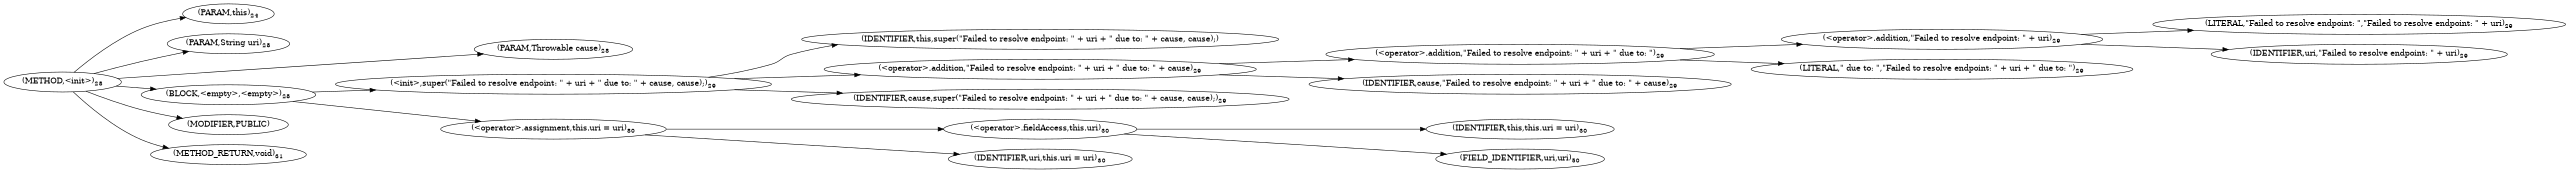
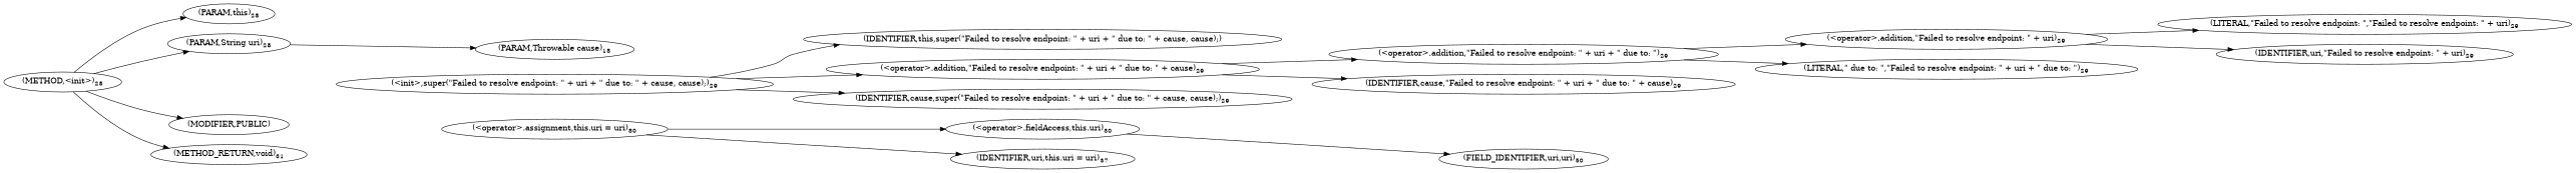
  digraph {
    rankdir=LR
    n1 [label=<(METHOD,&lt;init&gt;)<SUB>28</SUB>>]
-   n2 [label=<(PARAM,this)<SUB>24</SUB>>]
+   n2 [label=<(PARAM,this)<SUB>28</SUB>>]
    n3 [label=<(PARAM,String uri)<SUB>28</SUB>>]
-   n4 [label=<(PARAM,Throwable cause)<SUB>28</SUB>>]
-   n5 [label=<(BLOCK,&lt;empty&gt;,&lt;empty&gt;)<SUB>28</SUB>>]
+   n4 [label=<(PARAM,Throwable cause)<SUB>18</SUB>>]
    n6 [label=<(MODIFIER,PUBLIC)>]
    n7 [label=<(METHOD_RETURN,void)<SUB>31</SUB>>]
    n8 [label=<(&lt;init&gt;,super(&quot;Failed to resolve endpoint: &quot; + uri + &quot; due to: &quot; + cause, cause);)<SUB>29</SUB>>]
    n9 [label=<(&lt;operator&gt;.assignment,this.uri = uri)<SUB>80</SUB>>]
    n10 [label=<(IDENTIFIER,this,super(&quot;Failed to resolve endpoint: &quot; + uri + &quot; due to: &quot; + cause, cause);)>]
    n11 [label=<(&lt;operator&gt;.addition,&quot;Failed to resolve endpoint: &quot; + uri + &quot; due to: &quot; + cause)<SUB>29</SUB>>]
    n12 [label=<(IDENTIFIER,cause,super(&quot;Failed to resolve endpoint: &quot; + uri + &quot; due to: &quot; + cause, cause);)<SUB>29</SUB>>]
    n13 [label=<(&lt;operator&gt;.fieldAccess,this.uri)<SUB>30</SUB>>]
-   n14 [label=<(IDENTIFIER,uri,this.uri = uri)<SUB>30</SUB>>]
+   n14 [label=<(IDENTIFIER,uri,this.uri = uri)<SUB>37</SUB>>]
    n15 [label=<(&lt;operator&gt;.addition,&quot;Failed to resolve endpoint: &quot; + uri + &quot; due to: &quot;)<SUB>29</SUB>>]
    n16 [label=<(IDENTIFIER,cause,&quot;Failed to resolve endpoint: &quot; + uri + &quot; due to: &quot; + cause)<SUB>29</SUB>>]
    n17 [label=<(&lt;operator&gt;.addition,&quot;Failed to resolve endpoint: &quot; + uri)<SUB>29</SUB>>]
    n18 [label=<(LITERAL,&quot; due to: &quot;,&quot;Failed to resolve endpoint: &quot; + uri + &quot; due to: &quot;)<SUB>29</SUB>>]
    n19 [label=<(LITERAL,&quot;Failed to resolve endpoint: &quot;,&quot;Failed to resolve endpoint: &quot; + uri)<SUB>29</SUB>>]
    n20 [label=<(IDENTIFIER,uri,&quot;Failed to resolve endpoint: &quot; + uri)<SUB>29</SUB>>]
-   n21 [label=<(IDENTIFIER,this,this.uri = uri)<SUB>30</SUB>>]
    n22 [label=<(FIELD_IDENTIFIER,uri,uri)<SUB>50</SUB>>]
    n1 -> n2
    n1 -> n3
-   n1 -> n4
-   n1 -> n5
+   n3 -> n4
    n1 -> n6
    n1 -> n7
-   n5 -> n8
-   n5 -> n9
    n8 -> n10
    n8 -> n11
    n8 -> n12
    n9 -> n13
    n9 -> n14
    n11 -> n15
    n11 -> n16
-   n13 -> n21
    n13 -> n22
    n15 -> n17
    n15 -> n18
    n17 -> n19
    n17 -> n20
  }
